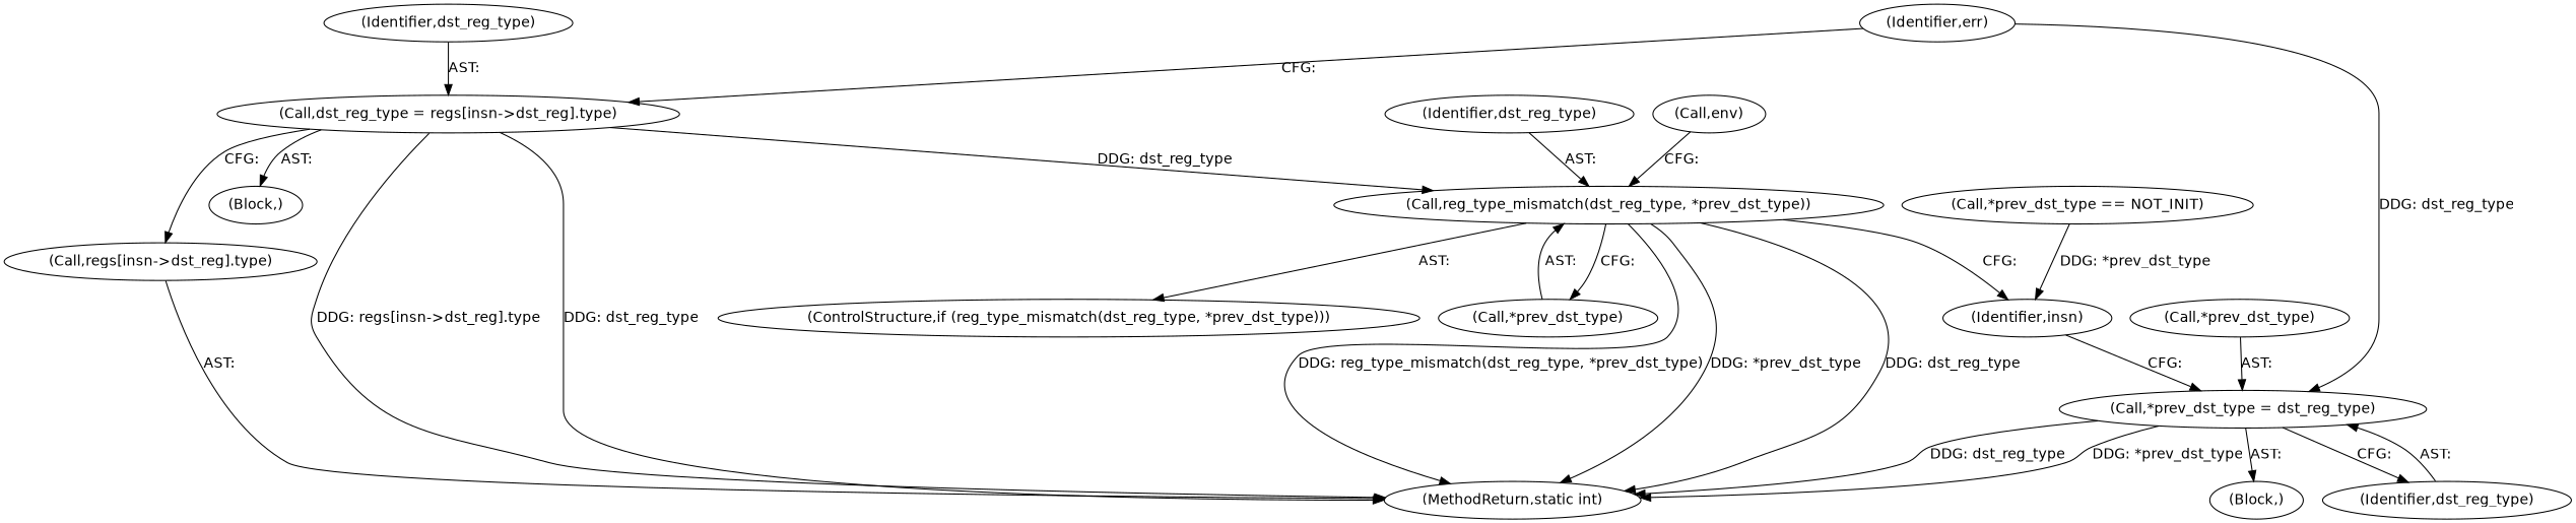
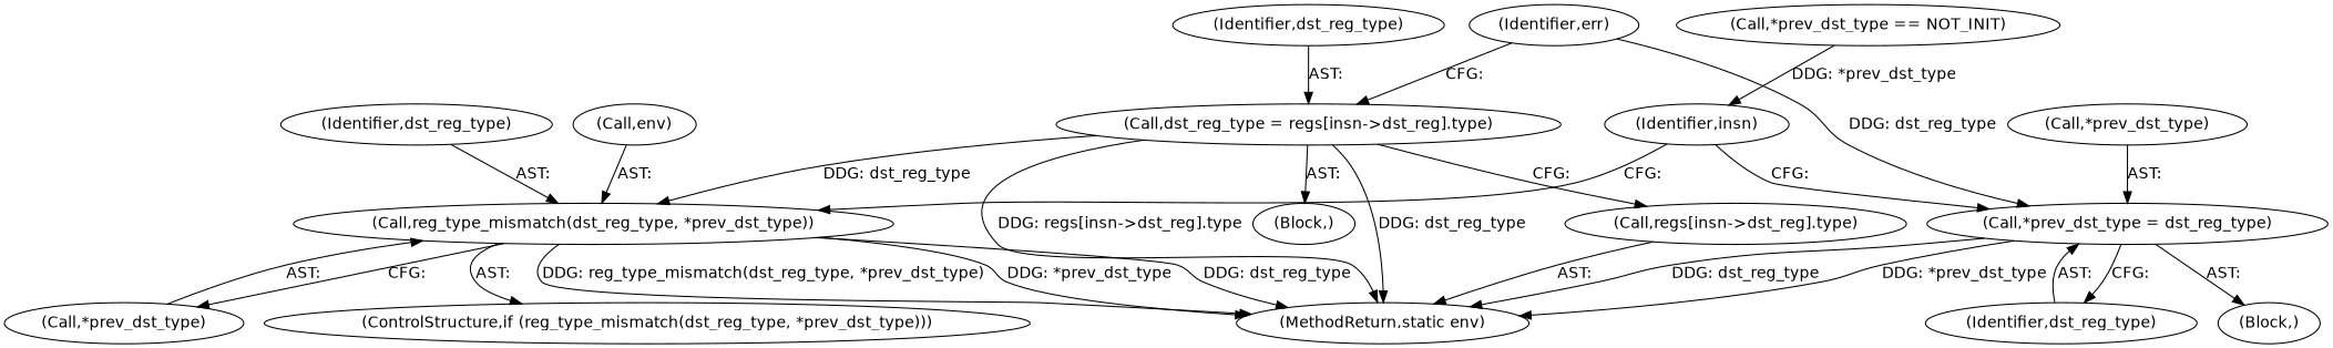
  digraph {
    fontname="DejaVu Sans"
    node [fontname="DejaVu Sans"]
    edge [fontname="DejaVu Sans"]
    n1 [label="(Call,dst_reg_type = regs[insn->dst_reg].type)"]
    n2 [label="(Call,reg_type_mismatch(dst_reg_type, *prev_dst_type))"]
    n3 [label="(Call,regs[insn->dst_reg].type)"]
    n4 [label="(Block,)"]
-   n5 [label="(MethodReturn,static int)"]
+   n5 [label="(MethodReturn,static env)"]
    n6 [label="(Call,*prev_dst_type = dst_reg_type)"]
    n7 [label="(Block,)"]
    n8 [label="(Identifier,dst_reg_type)"]
    n9 [label="(Call,*prev_dst_type)"]
    n10 [label="(ControlStructure,if (reg_type_mismatch(dst_reg_type, *prev_dst_type)))"]
    n11 [label="(Call,*prev_dst_type)"]
    n12 [label="(Call,env)"]
    n13 [label="(Identifier,err)"]
    n14 [label="(Call,*prev_dst_type == NOT_INIT)"]
    n15 [label="(Identifier,insn)"]
    n16 [label="(Identifier,dst_reg_type)"]
    n17 [label="(Identifier,dst_reg_type)"]
    n1 -> n2 [label="DDG: dst_reg_type"]
    n1 -> n3 [label="CFG: "]
    n1 -> n4 [label="AST: "]
    n1 -> n5 [label="DDG: regs[insn->dst_reg].type"]
    n1 -> n5 [label="DDG: dst_reg_type"]
    n2 -> n5 [label="DDG: dst_reg_type"]
    n2 -> n5 [label="DDG: reg_type_mismatch(dst_reg_type, *prev_dst_type)"]
    n2 -> n5 [label="DDG: *prev_dst_type"]
    n2 -> n9 [label="CFG: "]
    n2 -> n10 [label="AST: "]
    n3 -> n5 [label="AST: "]
    n6 -> n5 [label="DDG: dst_reg_type"]
    n6 -> n5 [label="DDG: *prev_dst_type"]
    n6 -> n7 [label="AST: "]
    n6 -> n8 [label="CFG: "]
    n8 -> n6 [label="AST: "]
    n9 -> n2 [label="AST: "]
    n11 -> n6 [label="AST: "]
-   n12 -> n2 [label="CFG: "]
+   n12 -> n2 [label="AST: "]
    n13 -> n1 [label="CFG: "]
    n13 -> n6 [label="DDG: dst_reg_type"]
    n14 -> n15 [label="DDG: *prev_dst_type"]
-   n2 -> n15 [label="CFG: "]
+   n15 -> n2 [label="CFG: "]
    n15 -> n6 [label="CFG: "]
    n16 -> n1 [label="AST: "]
    n17 -> n2 [label="AST: "]
  }
